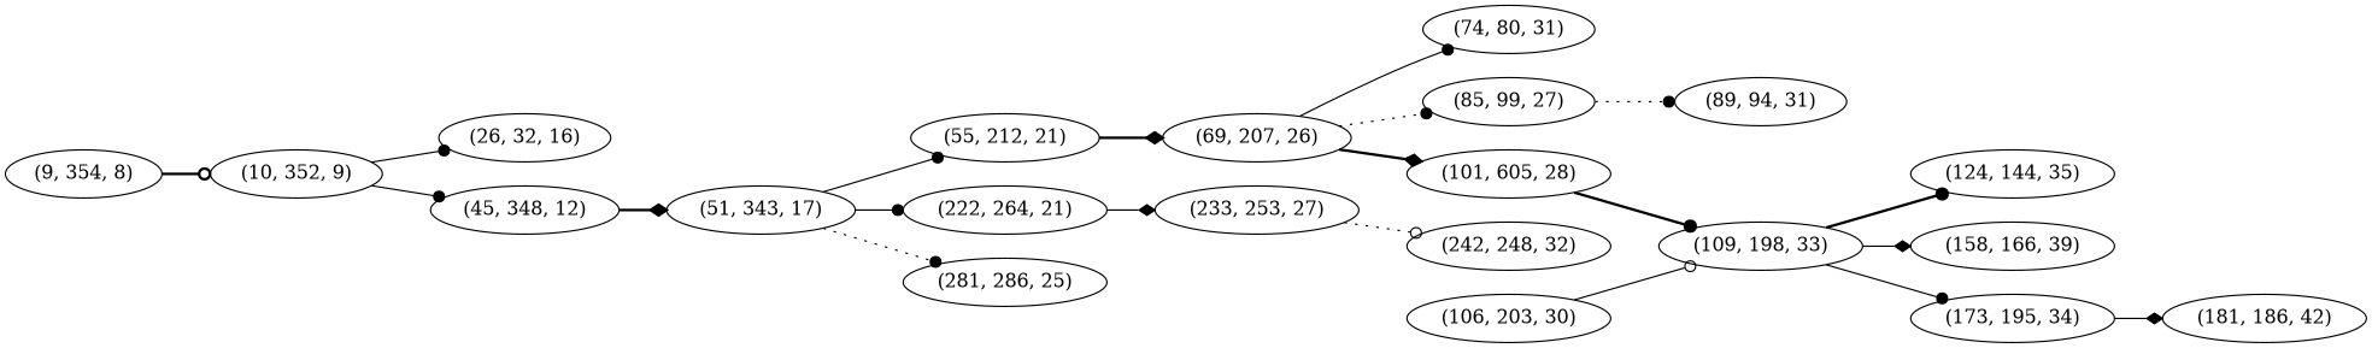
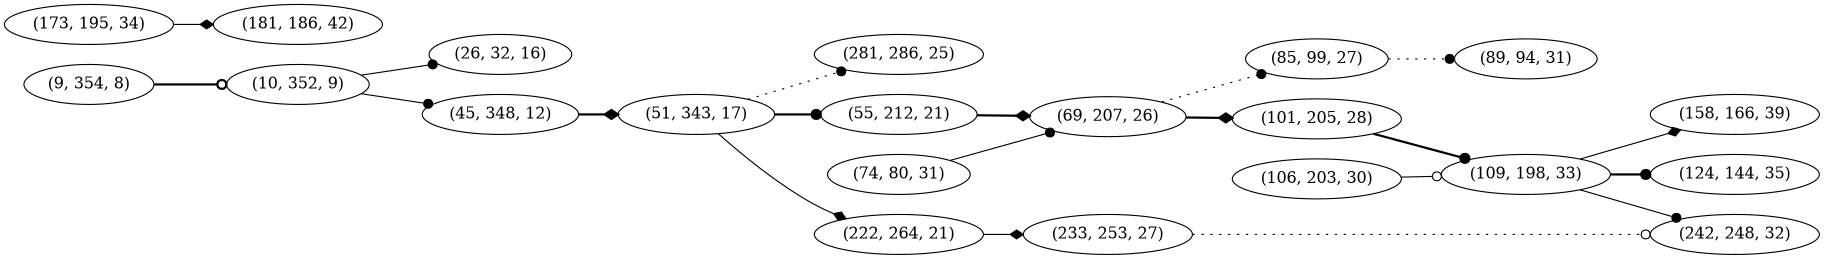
  digraph {
    rankdir=LR
    edge [arrowhead=dot style=solid]
    "(9, 354, 8)"
    "(10, 352, 9)"
    "(26, 32, 16)"
    "(45, 348, 12)"
    "(51, 343, 17)"
    "(55, 212, 21)"
    "(222, 264, 21)"
    "(281, 286, 25)"
    "(69, 207, 26)"
    "(233, 253, 27)"
    "(74, 80, 31)"
    "(85, 99, 27)"
-   "(101, 205, 28)" [label="(101, 605, 28)"]
+   "(101, 205, 28)"
    "(89, 94, 31)"
    "(109, 198, 33)"
    "(106, 203, 30)"
    "(124, 144, 35)"
    "(158, 166, 39)"
    "(173, 195, 34)"
    "(181, 186, 42)"
    "(242, 248, 32)"
    "(9, 354, 8)" -> "(10, 352, 9)" [arrowhead=odot style=bold]
    "(10, 352, 9)" -> "(26, 32, 16)"
    "(10, 352, 9)" -> "(45, 348, 12)"
    "(45, 348, 12)" -> "(51, 343, 17)" [arrowhead=diamond style=bold]
-   "(51, 343, 17)" -> "(55, 212, 21)"
-   "(51, 343, 17)" -> "(222, 264, 21)"
+   "(51, 343, 17)" -> "(55, 212, 21)" [style=bold]
+   "(51, 343, 17)" -> "(222, 264, 21)" [arrowhead=diamond]
    "(51, 343, 17)" -> "(281, 286, 25)" [style=dotted]
    "(55, 212, 21)" -> "(69, 207, 26)" [arrowhead=diamond style=bold]
    "(222, 264, 21)" -> "(233, 253, 27)" [arrowhead=diamond]
-   "(69, 207, 26)" -> "(74, 80, 31)"
+   "(74, 80, 31)" -> "(69, 207, 26)"
    "(69, 207, 26)" -> "(85, 99, 27)" [style=dotted]
    "(69, 207, 26)" -> "(101, 205, 28)" [arrowhead=diamond style=bold]
    "(233, 253, 27)" -> "(242, 248, 32)" [arrowhead=odot style=dotted]
    "(85, 99, 27)" -> "(89, 94, 31)" [style=dotted]
    "(101, 205, 28)" -> "(109, 198, 33)" [style=bold]
    "(109, 198, 33)" -> "(124, 144, 35)" [style=bold]
    "(109, 198, 33)" -> "(158, 166, 39)" [arrowhead=diamond]
-   "(109, 198, 33)" -> "(173, 195, 34)"
+   "(109, 198, 33)" -> "(242, 248, 32)"
    "(106, 203, 30)" -> "(109, 198, 33)" [arrowhead=odot]
    "(173, 195, 34)" -> "(181, 186, 42)" [arrowhead=diamond]
  }
